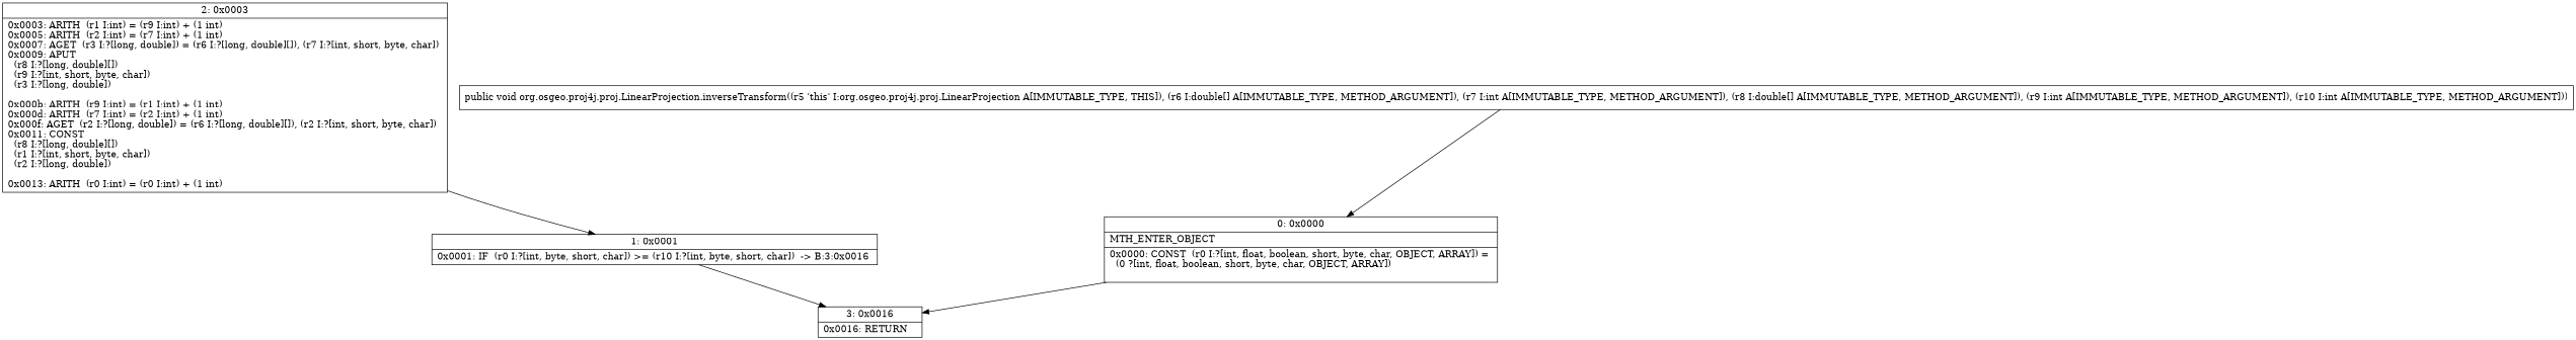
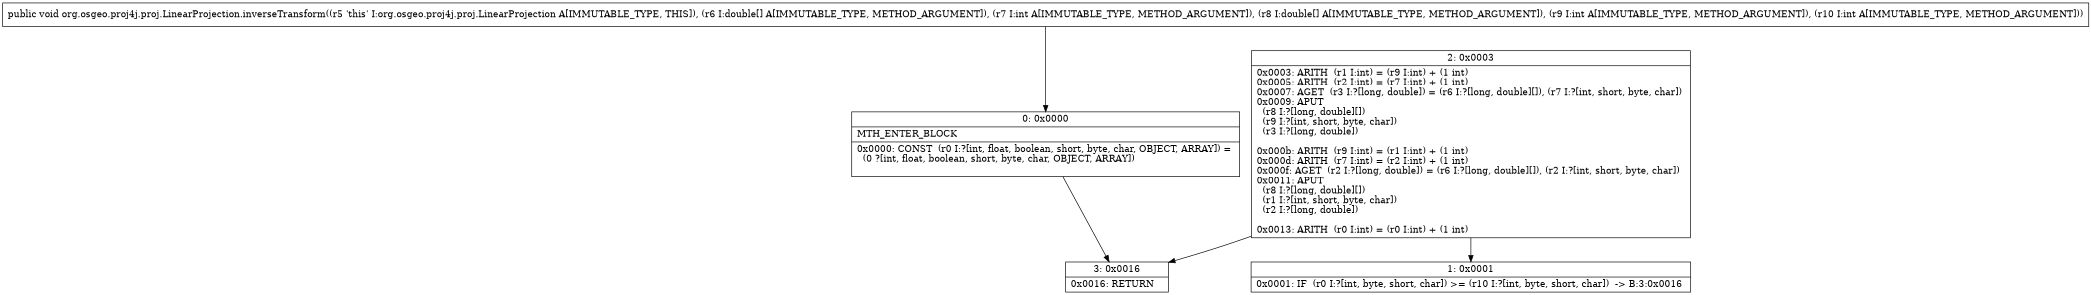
  digraph {
    node [shape=record]
-   n1 [label="{0\:\ 0x0000|MTH_ENTER_OBJECT\l|0x0000: CONST  (r0 I:?[int, float, boolean, short, byte, char, OBJECT, ARRAY]) = \l  (0 ?[int, float, boolean, short, byte, char, OBJECT, ARRAY])\l \l}"]
+   n1 [label="{0\:\ 0x0000|MTH_ENTER_BLOCK\l|0x0000: CONST  (r0 I:?[int, float, boolean, short, byte, char, OBJECT, ARRAY]) = \l  (0 ?[int, float, boolean, short, byte, char, OBJECT, ARRAY])\l \l}"]
    n2 [label="{3\:\ 0x0016|0x0016: RETURN   \l}"]
    n3 [label="{1\:\ 0x0001|0x0001: IF  (r0 I:?[int, byte, short, char]) \>= (r10 I:?[int, byte, short, char])  \-\> B:3:0x0016 \l}"]
-   n4 [label="{2\:\ 0x0003|0x0003: ARITH  (r1 I:int) = (r9 I:int) + (1 int) \l0x0005: ARITH  (r2 I:int) = (r7 I:int) + (1 int) \l0x0007: AGET  (r3 I:?[long, double]) = (r6 I:?[long, double][]), (r7 I:?[int, short, byte, char]) \l0x0009: APUT  \l  (r8 I:?[long, double][])\l  (r9 I:?[int, short, byte, char])\l  (r3 I:?[long, double])\l \l0x000b: ARITH  (r9 I:int) = (r1 I:int) + (1 int) \l0x000d: ARITH  (r7 I:int) = (r2 I:int) + (1 int) \l0x000f: AGET  (r2 I:?[long, double]) = (r6 I:?[long, double][]), (r2 I:?[int, short, byte, char]) \l0x0011: CONST  \l  (r8 I:?[long, double][])\l  (r1 I:?[int, short, byte, char])\l  (r2 I:?[long, double])\l \l0x0013: ARITH  (r0 I:int) = (r0 I:int) + (1 int) \l}"]
+   n4 [label="{2\:\ 0x0003|0x0003: ARITH  (r1 I:int) = (r9 I:int) + (1 int) \l0x0005: ARITH  (r2 I:int) = (r7 I:int) + (1 int) \l0x0007: AGET  (r3 I:?[long, double]) = (r6 I:?[long, double][]), (r7 I:?[int, short, byte, char]) \l0x0009: APUT  \l  (r8 I:?[long, double][])\l  (r9 I:?[int, short, byte, char])\l  (r3 I:?[long, double])\l \l0x000b: ARITH  (r9 I:int) = (r1 I:int) + (1 int) \l0x000d: ARITH  (r7 I:int) = (r2 I:int) + (1 int) \l0x000f: AGET  (r2 I:?[long, double]) = (r6 I:?[long, double][]), (r2 I:?[int, short, byte, char]) \l0x0011: APUT  \l  (r8 I:?[long, double][])\l  (r1 I:?[int, short, byte, char])\l  (r2 I:?[long, double])\l \l0x0013: ARITH  (r0 I:int) = (r0 I:int) + (1 int) \l}"]
    n5 [label="{public void org.osgeo.proj4j.proj.LinearProjection.inverseTransform((r5 'this' I:org.osgeo.proj4j.proj.LinearProjection A[IMMUTABLE_TYPE, THIS]), (r6 I:double[] A[IMMUTABLE_TYPE, METHOD_ARGUMENT]), (r7 I:int A[IMMUTABLE_TYPE, METHOD_ARGUMENT]), (r8 I:double[] A[IMMUTABLE_TYPE, METHOD_ARGUMENT]), (r9 I:int A[IMMUTABLE_TYPE, METHOD_ARGUMENT]), (r10 I:int A[IMMUTABLE_TYPE, METHOD_ARGUMENT])) }"]
    n1 -> n2
-   n3 -> n2
+   n4 -> n2
    n4 -> n3
    n5 -> n1
  }
